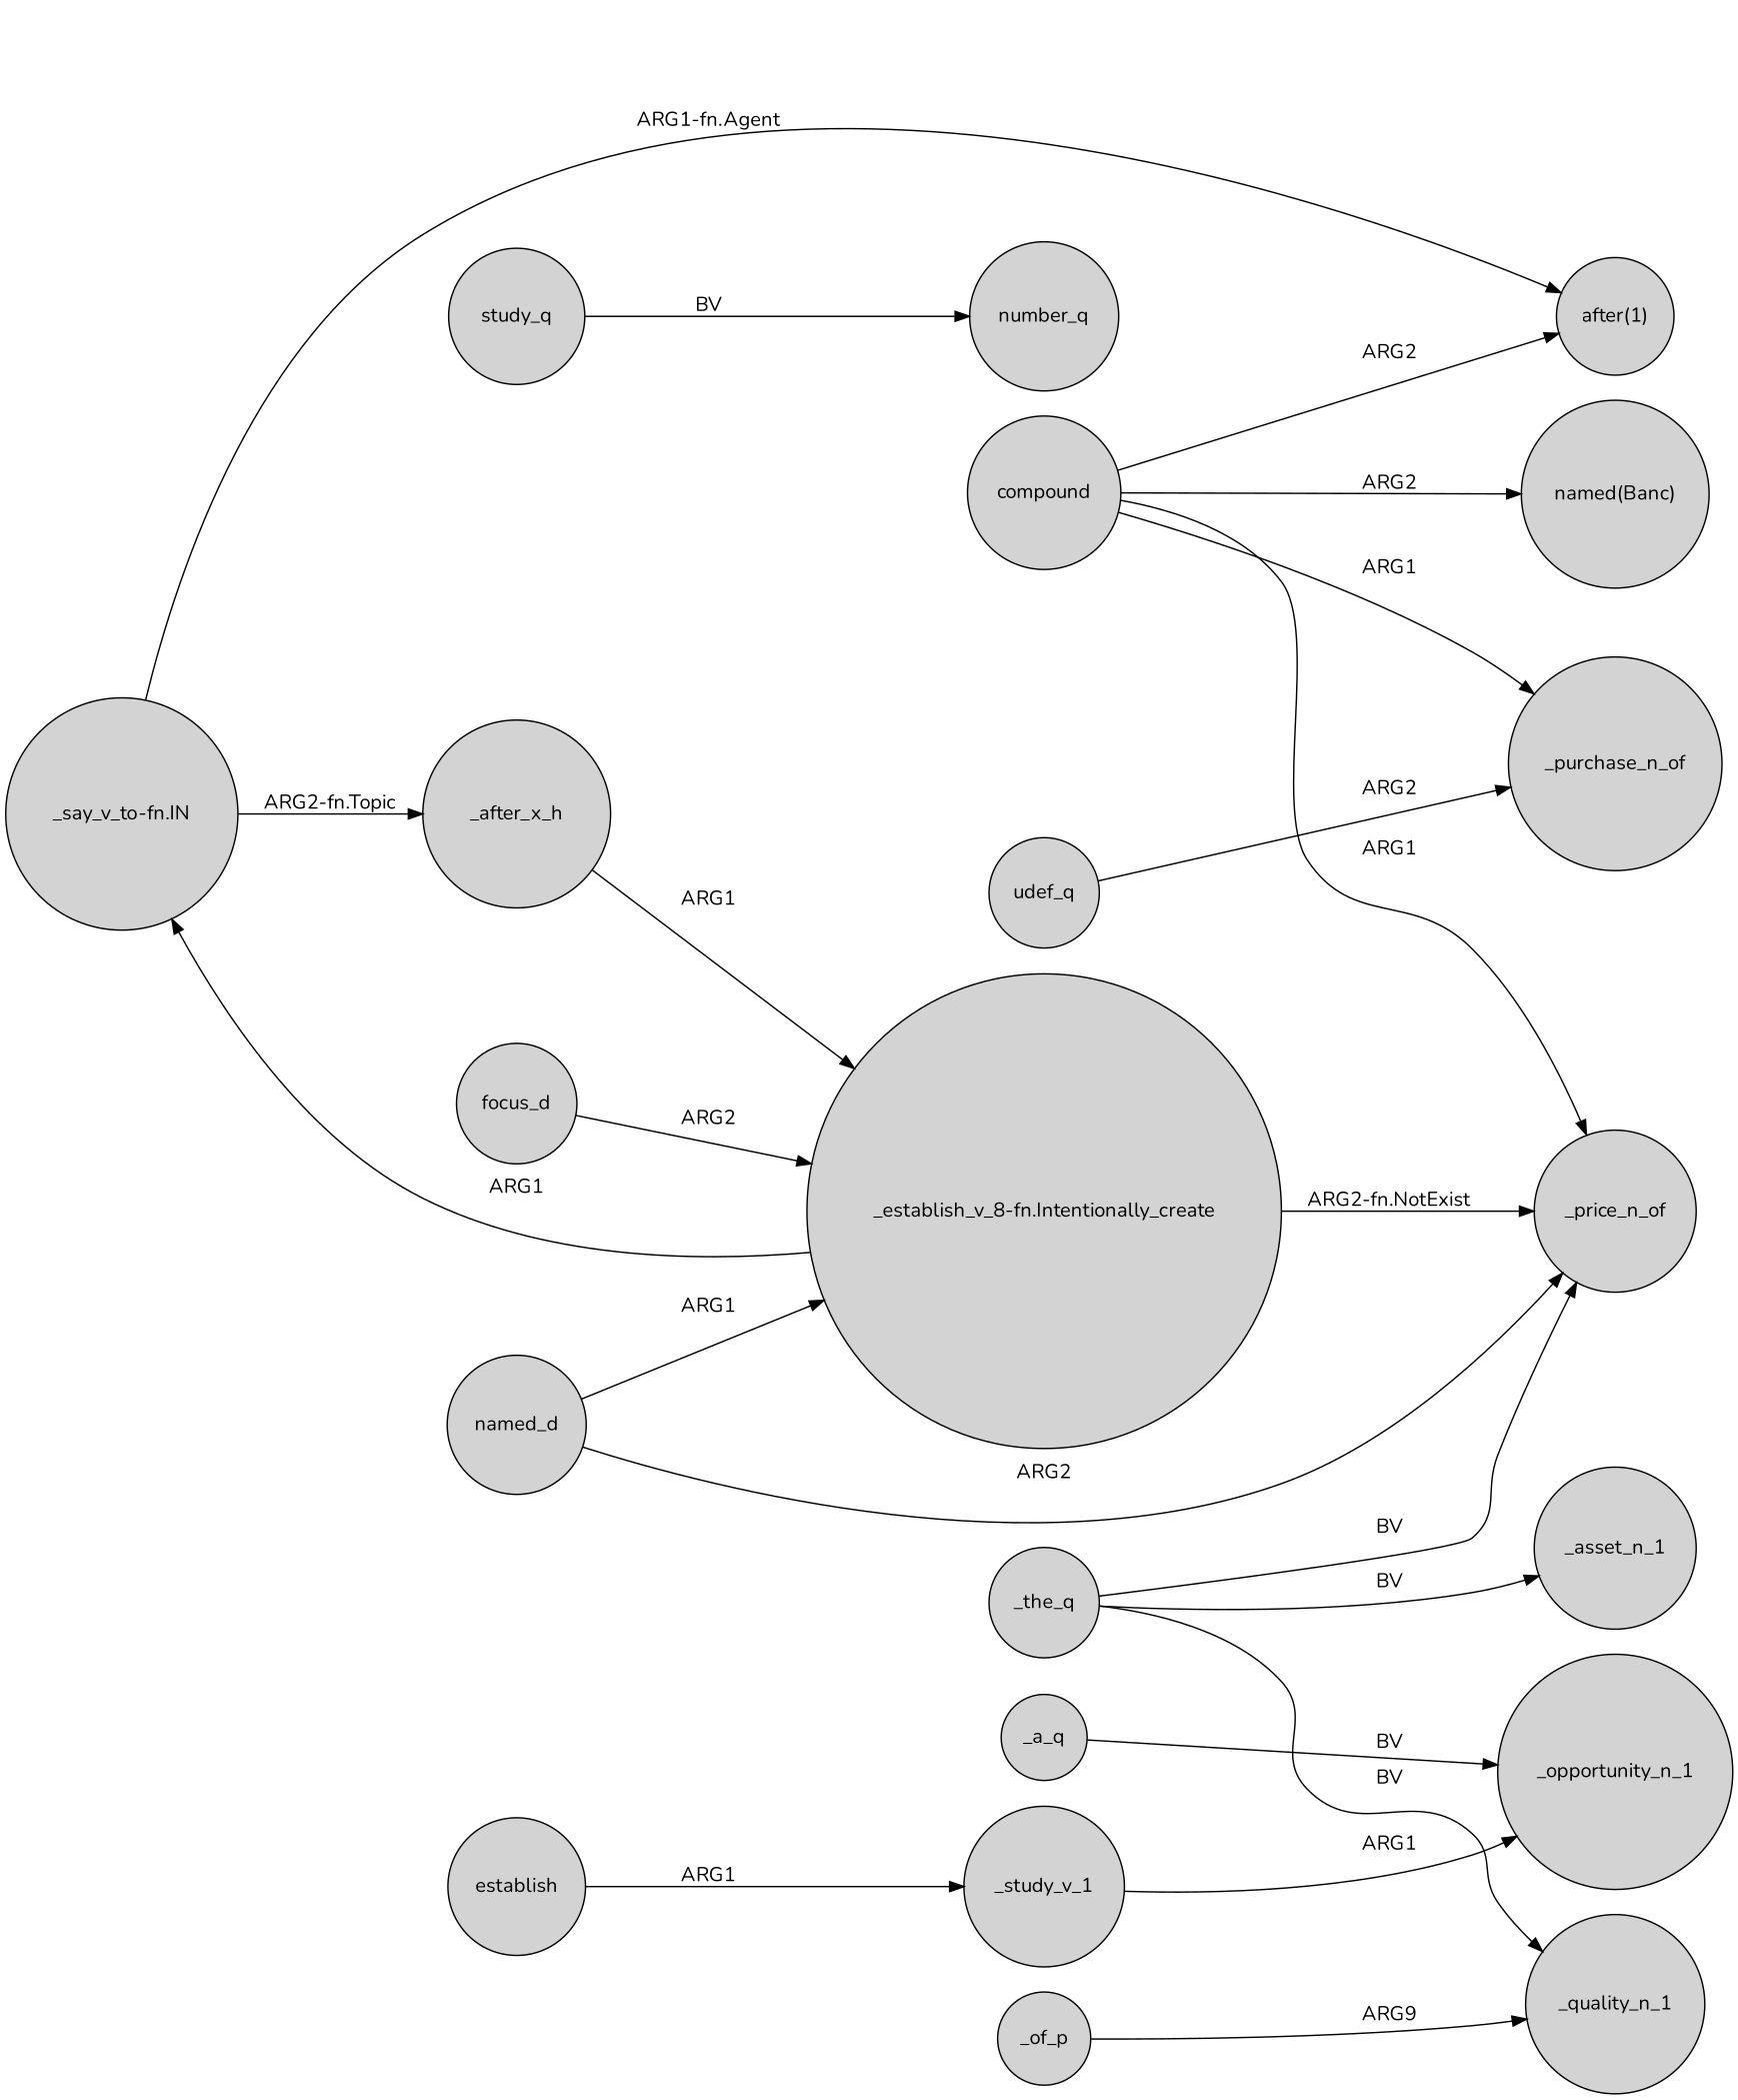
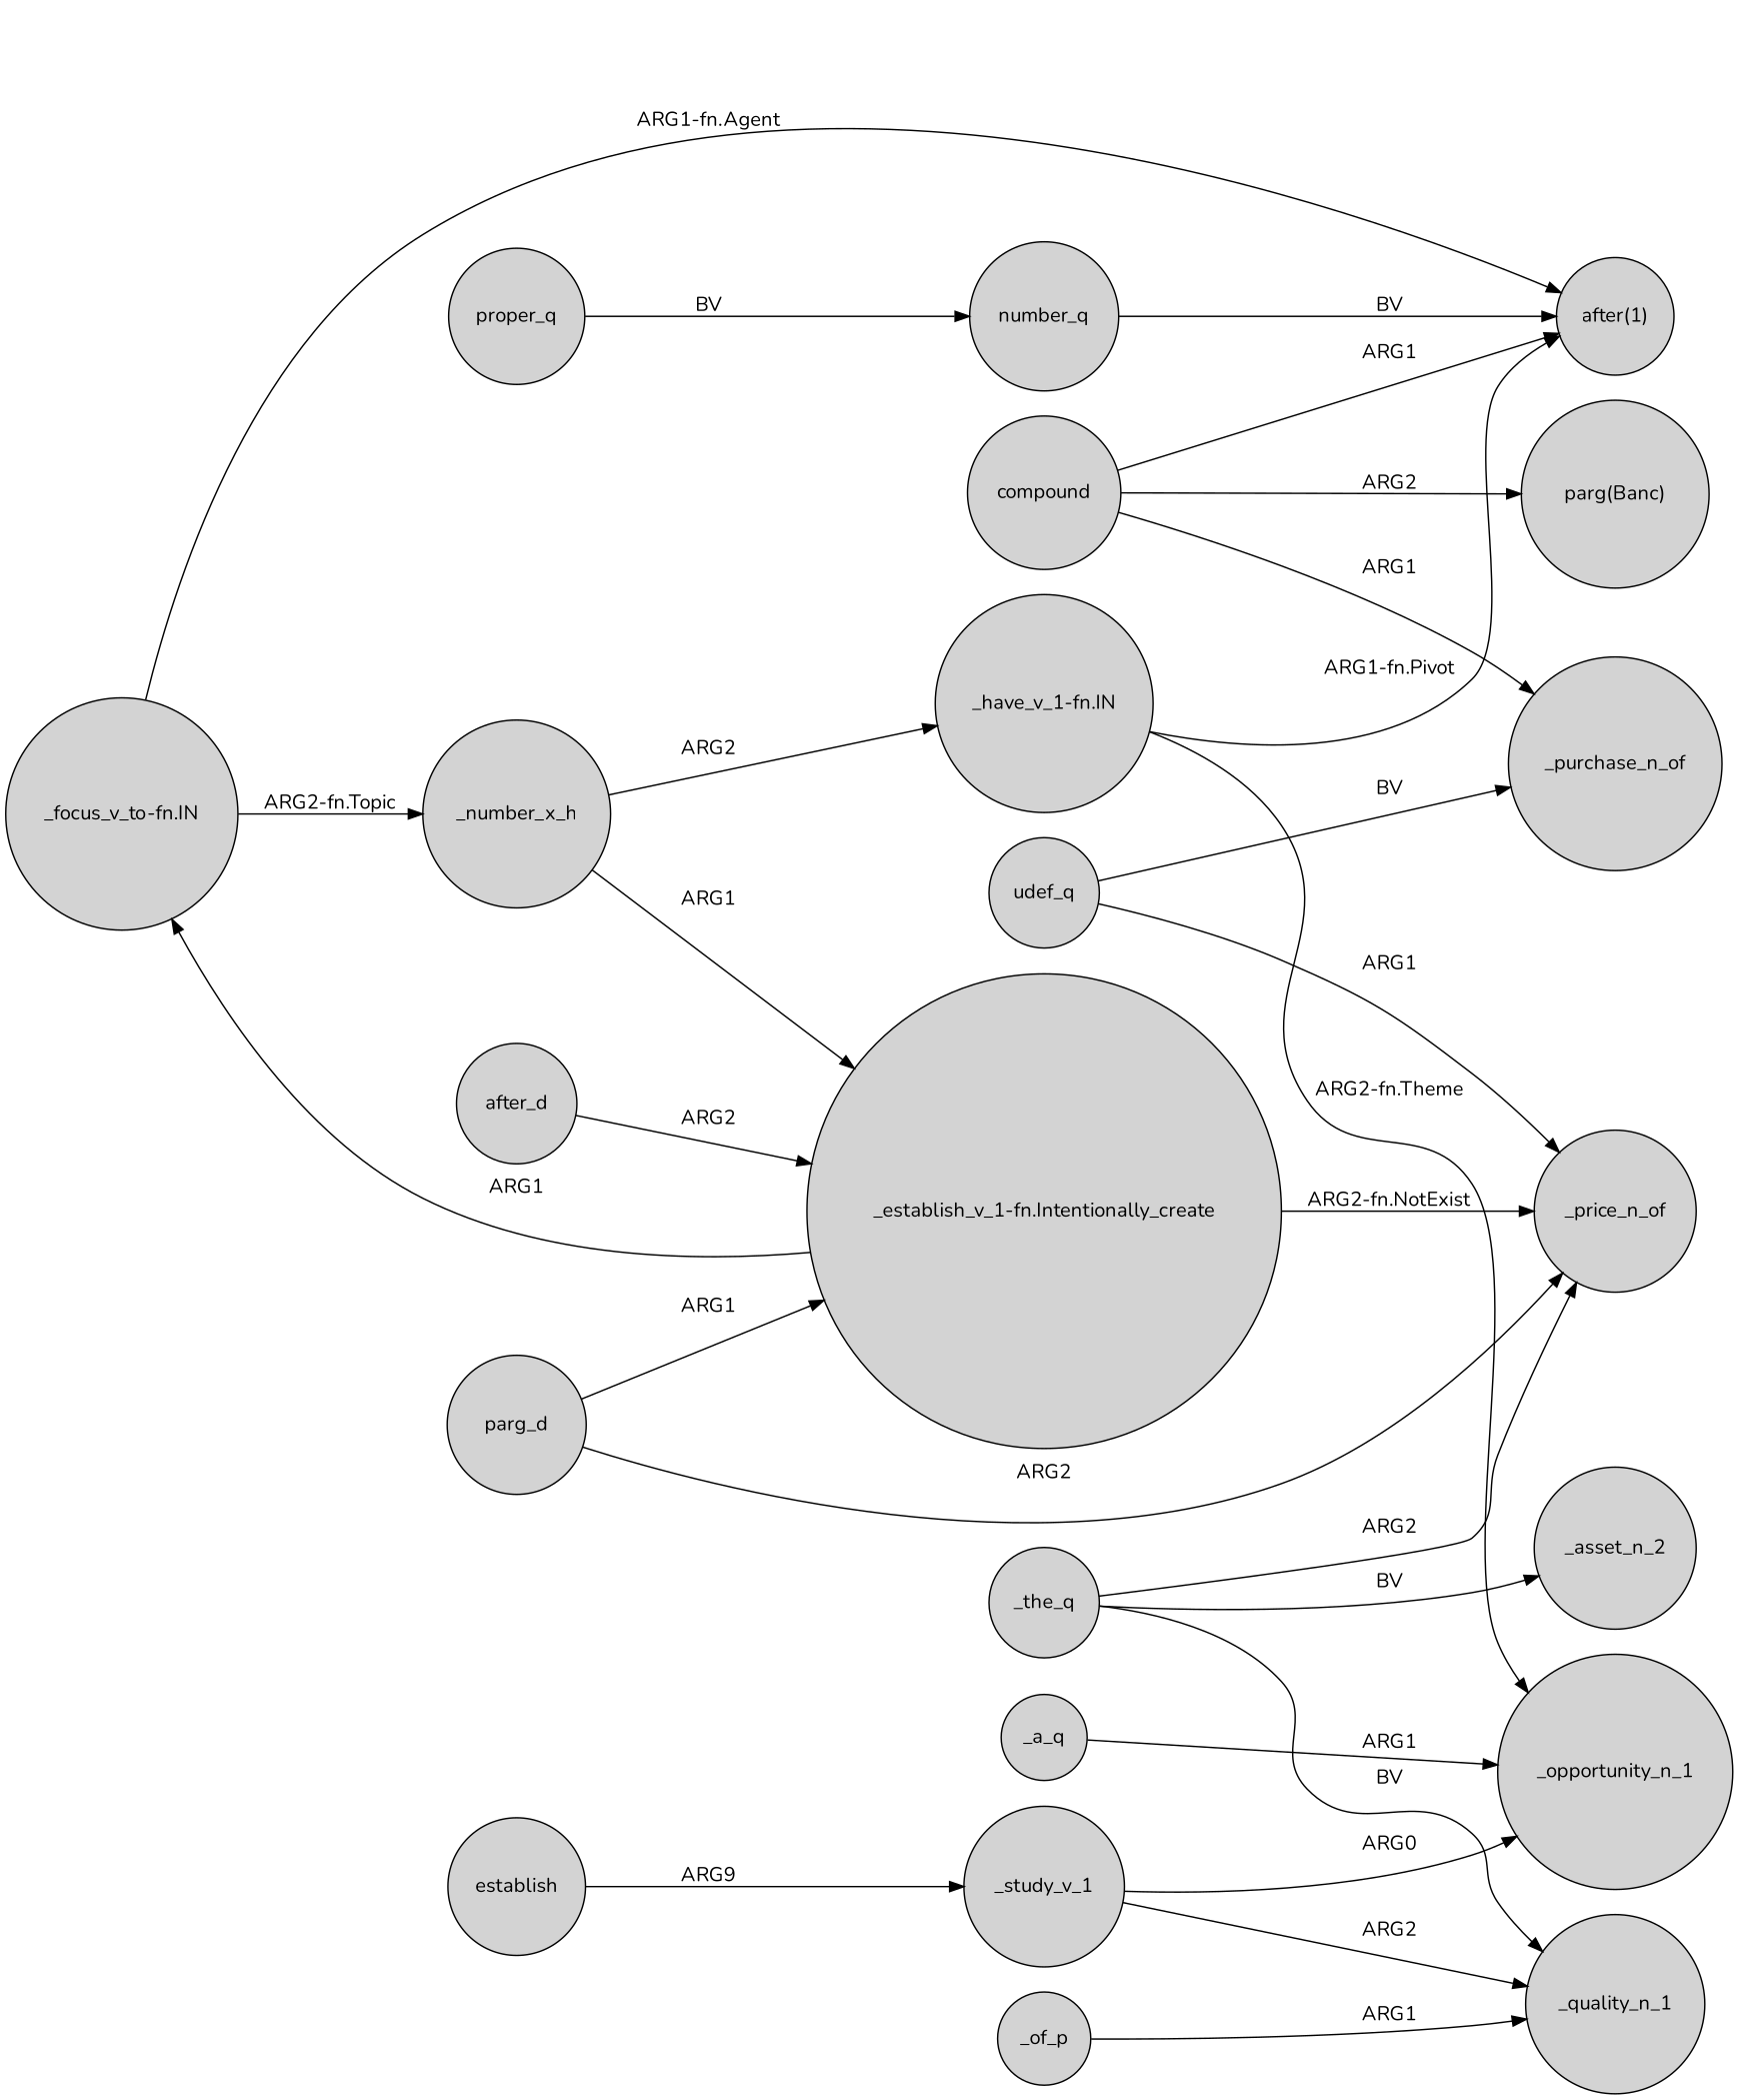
  digraph {
    fontname=Nunito
    rankdir=LR
    node [fontname=Nunito shape=circle style=filled]
    edge [fontname=Nunito]
-   proper_q [label=study_q]
+   proper_q
    number_q
    n3 [label="after(1)"]
-   "_say_v_to-fn.IN"
-   _after_x_h
-   "_establish_v_1-fn.Intentionally_create" [label="_establish_v_8-fn.Intentionally_create"]
+   "_say_v_to-fn.IN" [label="_focus_v_to-fn.IN"]
+   _after_x_h [label=_number_x_h]
+   "_establish_v_1-fn.Intentionally_create"
+   "_have_v_1-fn.IN"
    compound
-   "named(Banc)"
+   "named(Banc)" [label="parg(Banc)"]
    _price_n_of
    _purchase_n_of
    _opportunity_n_1
    _study_v_1
    _quality_n_1
    _the_q
-   _asset_n_1
+   _asset_n_1 [label=_asset_n_2]
    _of_p
-   parg_d [label=named_d]
+   parg_d
    _a_q
    n20 [label=establish]
    udef_q
-   focus_d
+   focus_d [label=after_d]
    proper_q -> number_q [label=BV]
+   number_q -> n3 [label=BV]
    "_say_v_to-fn.IN" -> n3 [label="ARG1-fn.Agent"]
    "_say_v_to-fn.IN" -> _after_x_h [label="ARG2-fn.Topic"]
    _after_x_h -> "_establish_v_1-fn.Intentionally_create" [label=ARG1]
+   _after_x_h -> "_have_v_1-fn.IN" [label=ARG2]
    "_establish_v_1-fn.Intentionally_create" -> "_say_v_to-fn.IN" [label=ARG1]
    "_establish_v_1-fn.Intentionally_create" -> _price_n_of [label="ARG2-fn.NotExist"]
-   compound -> n3 [label=ARG2]
+   "_have_v_1-fn.IN" -> n3 [label="ARG1-fn.Pivot"]
+   "_have_v_1-fn.IN" -> _opportunity_n_1 [label="ARG2-fn.Theme"]
+   compound -> n3 [label=ARG1]
    compound -> "named(Banc)" [label=ARG2]
-   compound -> _price_n_of [label=ARG1]
+   udef_q -> _price_n_of [label=ARG1]
    compound -> _purchase_n_of [label=ARG1]
-   _study_v_1 -> _opportunity_n_1 [label=ARG1]
-   _the_q -> _price_n_of [label=BV]
+   _study_v_1 -> _opportunity_n_1 [label=ARG0]
+   _study_v_1 -> _quality_n_1 [label=ARG2]
+   _the_q -> _price_n_of [label=ARG2]
    _the_q -> _quality_n_1 [label=BV]
    _the_q -> _asset_n_1 [label=BV]
-   _of_p -> _quality_n_1 [label=ARG9]
+   _of_p -> _quality_n_1 [label=ARG1]
    parg_d -> "_establish_v_1-fn.Intentionally_create" [label=ARG1]
    parg_d -> _price_n_of [label=ARG2]
-   _a_q -> _opportunity_n_1 [label=BV]
-   n20 -> _study_v_1 [label=ARG1]
-   udef_q -> _purchase_n_of [label=ARG2]
+   _a_q -> _opportunity_n_1 [label=ARG1]
+   n20 -> _study_v_1 [label=ARG9]
+   udef_q -> _purchase_n_of [label=BV]
    focus_d -> "_establish_v_1-fn.Intentionally_create" [label=ARG2]
  }
